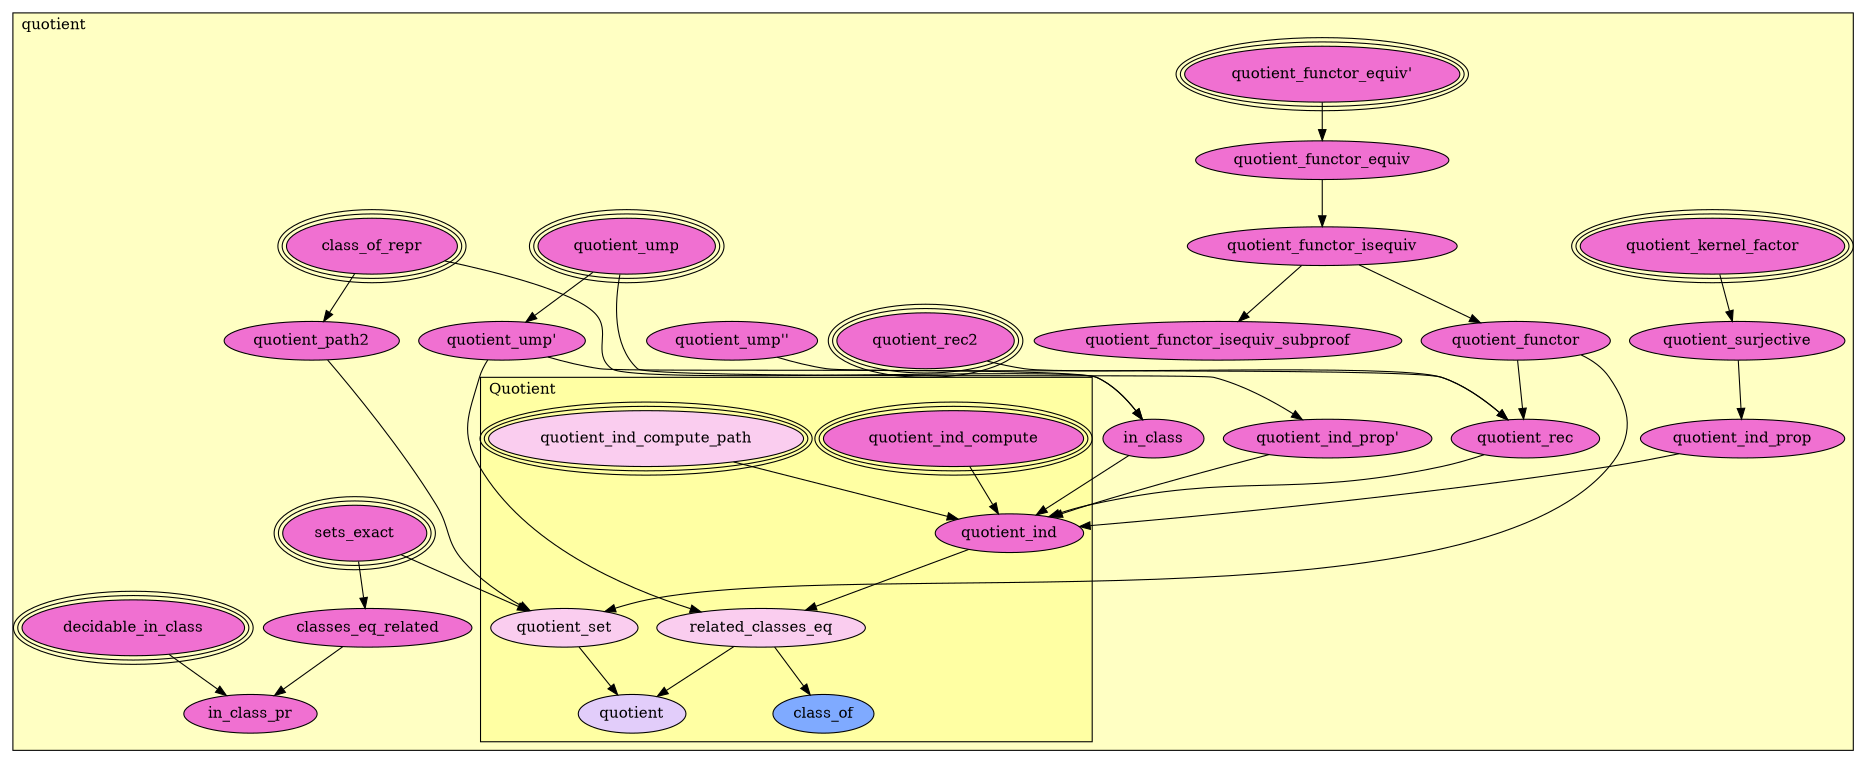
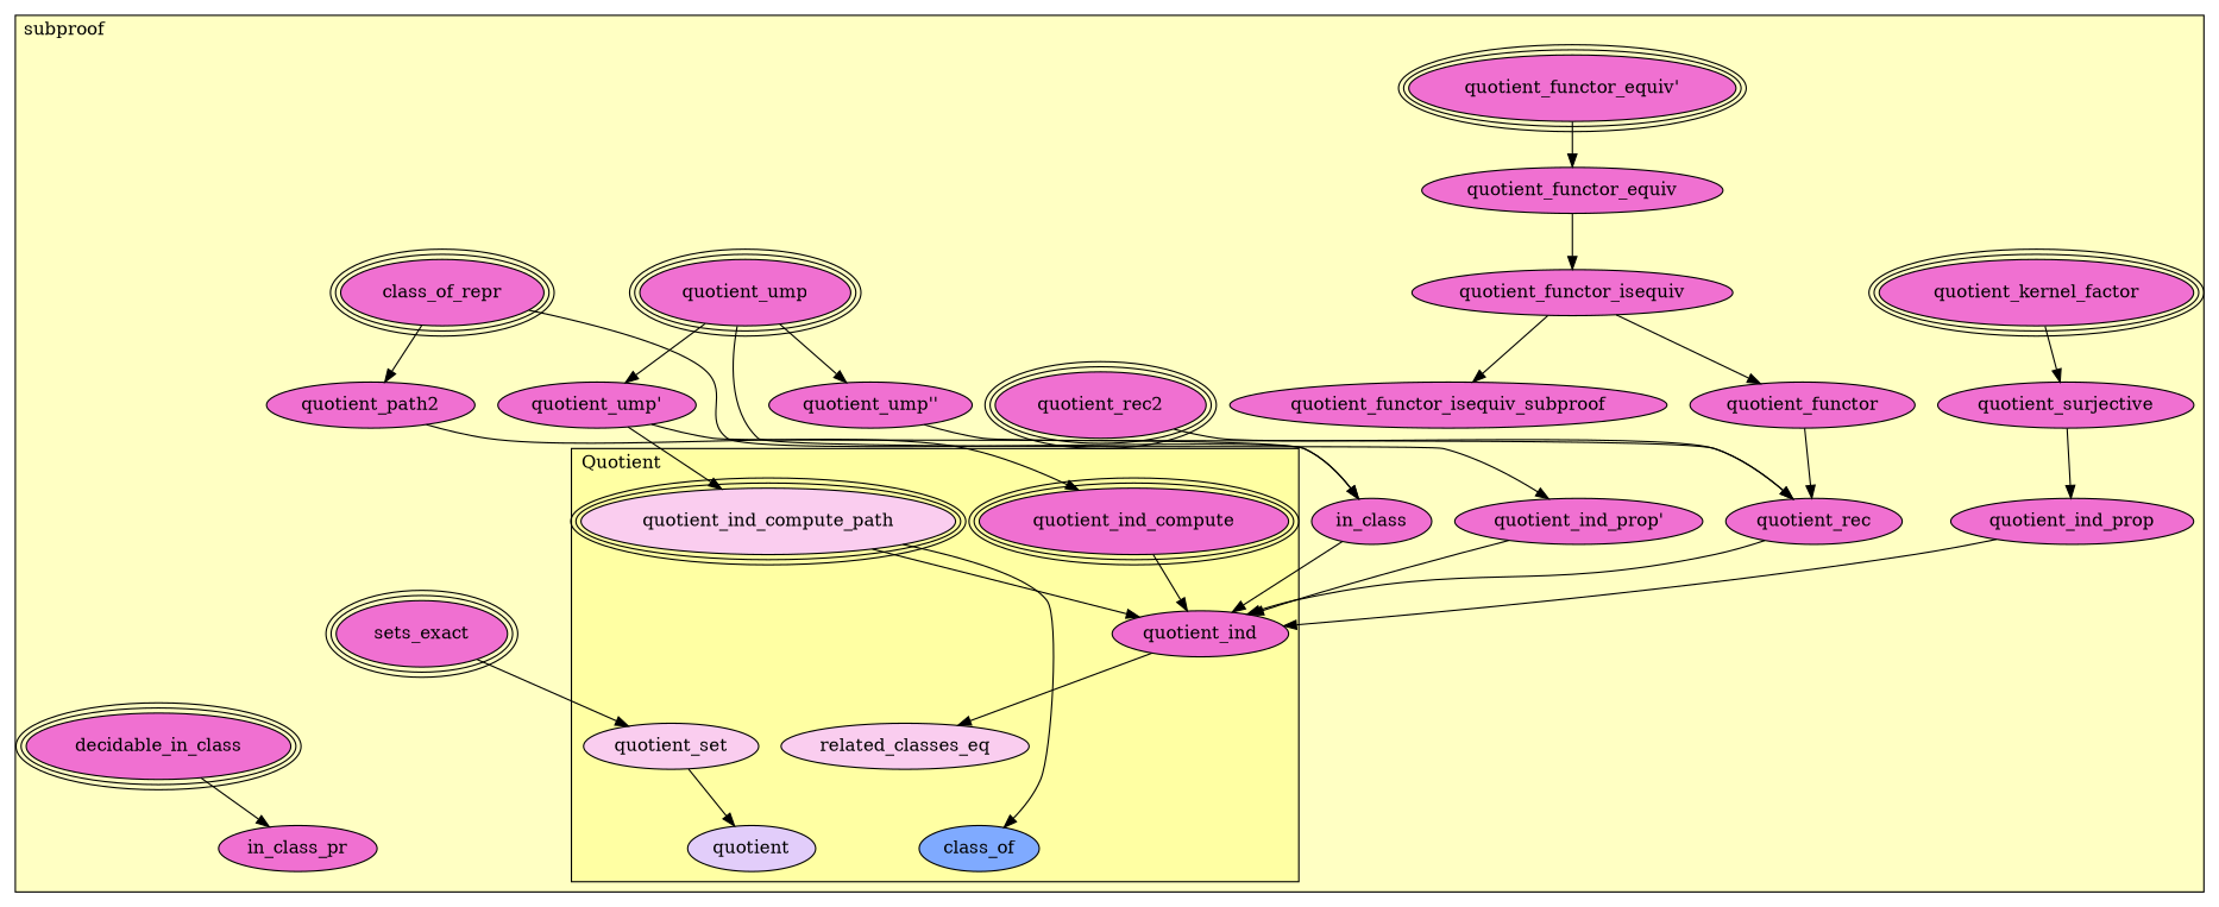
  digraph {
    node [fillcolor="#F070D1" style=filled]
    n1 [fillcolor="#FACDEF" label=quotient_ind_compute_path peripheries=3]
    n2 [label=quotient_ind_compute peripheries=3]
    n3 [label=quotient_ind]
    n4 [fillcolor="#FACDEF" label=quotient_set]
    n5 [fillcolor="#FACDEF" label=related_classes_eq]
    n6 [fillcolor="#7FAAFF" label=class_of]
    n7 [fillcolor="#E2CDFA" label=quotient]
    n8 [label=quotient_kernel_factor peripheries=3]
    n9 [label="quotient_functor_equiv'" peripheries=3]
    n10 [label=quotient_functor_equiv]
    n11 [label=quotient_functor_isequiv]
    n12 [label=quotient_functor_isequiv_subproof]
    n13 [label=quotient_functor]
    n14 [label=quotient_ump peripheries=3]
    n15 [label="quotient_ump''"]
    n16 [label="quotient_ump'"]
    n17 [label=quotient_surjective]
    n18 [label="quotient_ind_prop'"]
    n19 [label=quotient_rec2 peripheries=3]
    n20 [label=quotient_rec]
    n21 [label=sets_exact peripheries=3]
-   n22 [label=classes_eq_related]
    n23 [label=class_of_repr peripheries=3]
    n24 [label=decidable_in_class peripheries=3]
    n25 [label=quotient_ind_prop]
    n26 [label=in_class_pr]
    n27 [label=in_class]
    n28 [label=quotient_path2]
    subgraph cluster_1 {
      fillcolor="#FFFFC3"
-     label=quotient
+     label=subproof
      labeljust=l
      style=filled
      n8
      n9
      n10
      n11
      n12
      n13
      n14
      n15
      n16
      n17
      n18
      n19
      n20
      n21
-     n22
      n23
      n24
      n25
      n26
      n27
      n28
      subgraph cluster_2 {
        fillcolor="#FFFFA3"
        label=Quotient
        labeljust=l
        style=filled
        n1
        n2
        n3
        n4
        n5
        n6
        n7
      }
    }
    n1 -> n3
    n2 -> n3
    n3 -> n5
    n4 -> n7
-   n5 -> n6
-   n5 -> n7
+   n1 -> n6
    n8 -> n17
    n9 -> n10
    n10 -> n11
    n11 -> n12
    n11 -> n13
-   n13 -> n4
    n13 -> n20
+   n14 -> n15
    n14 -> n16
    n14 -> n18
    n15 -> n20
-   n16 -> n5
+   n16 -> n1
    n16 -> n27
    n17 -> n25
    n18 -> n3
    n19 -> n20
    n20 -> n3
    n21 -> n4
-   n21 -> n22
-   n22 -> n26
    n23 -> n27
    n23 -> n28
    n24 -> n26
    n25 -> n3
    n27 -> n3
-   n28 -> n4
+   n28 -> n2
  }
